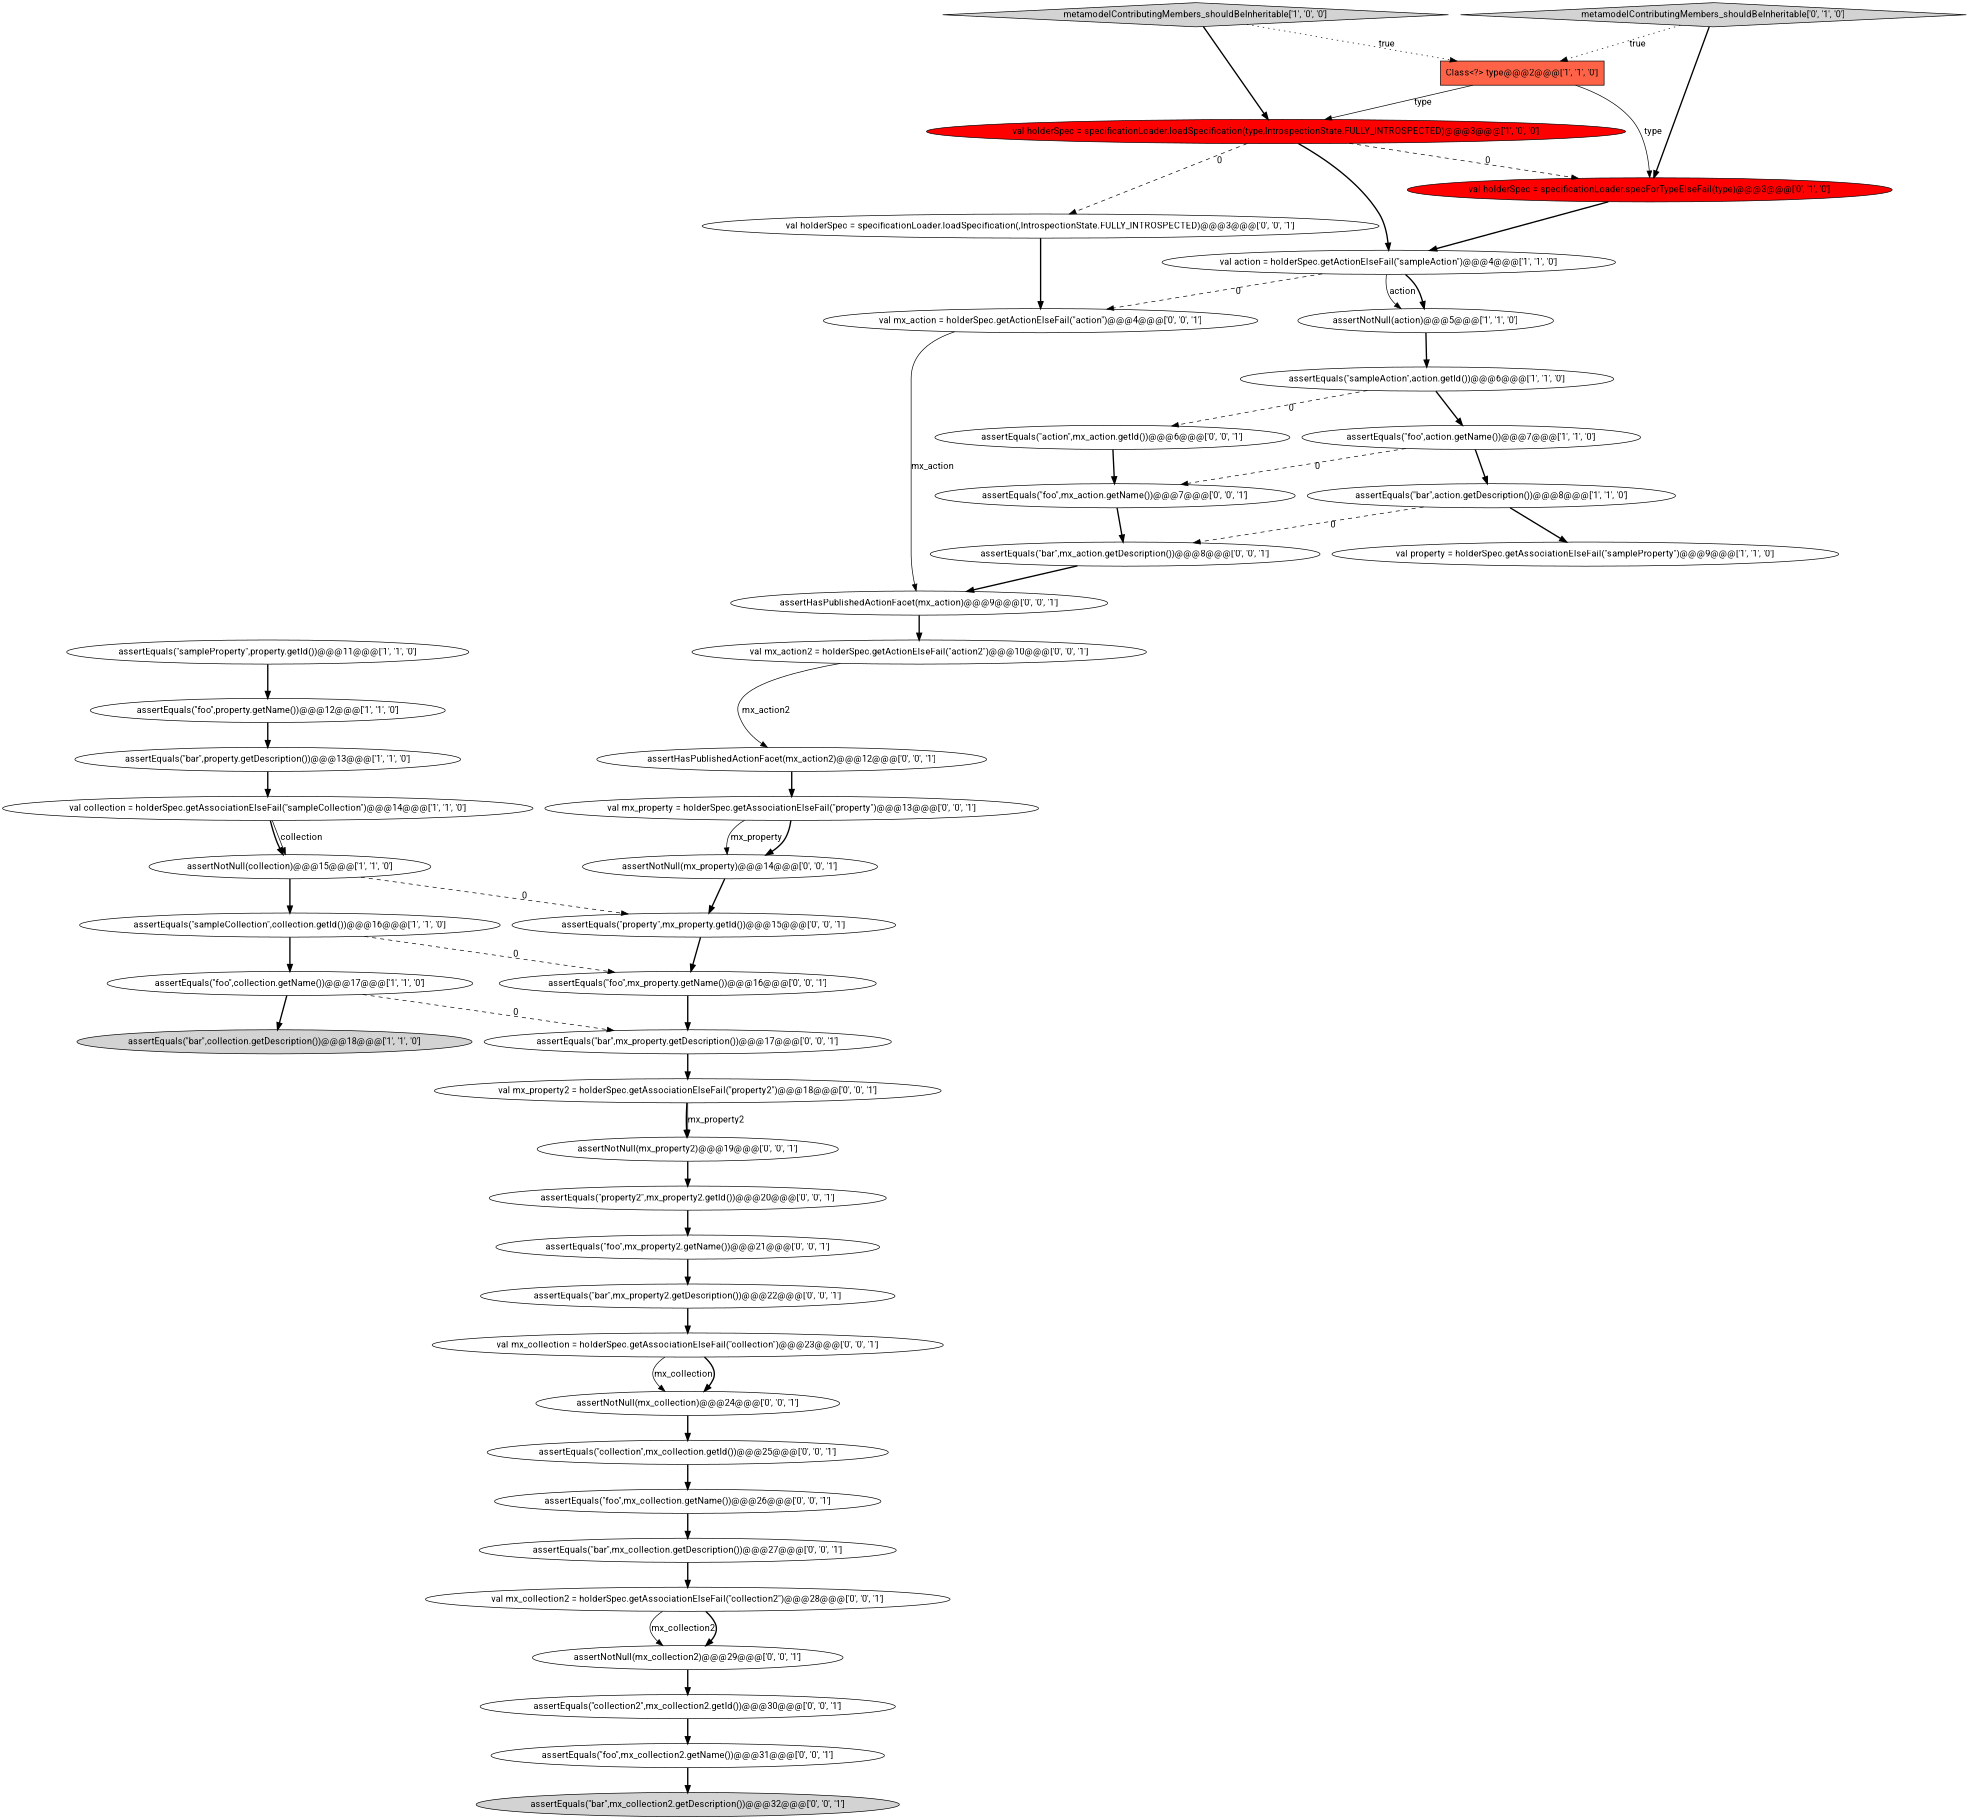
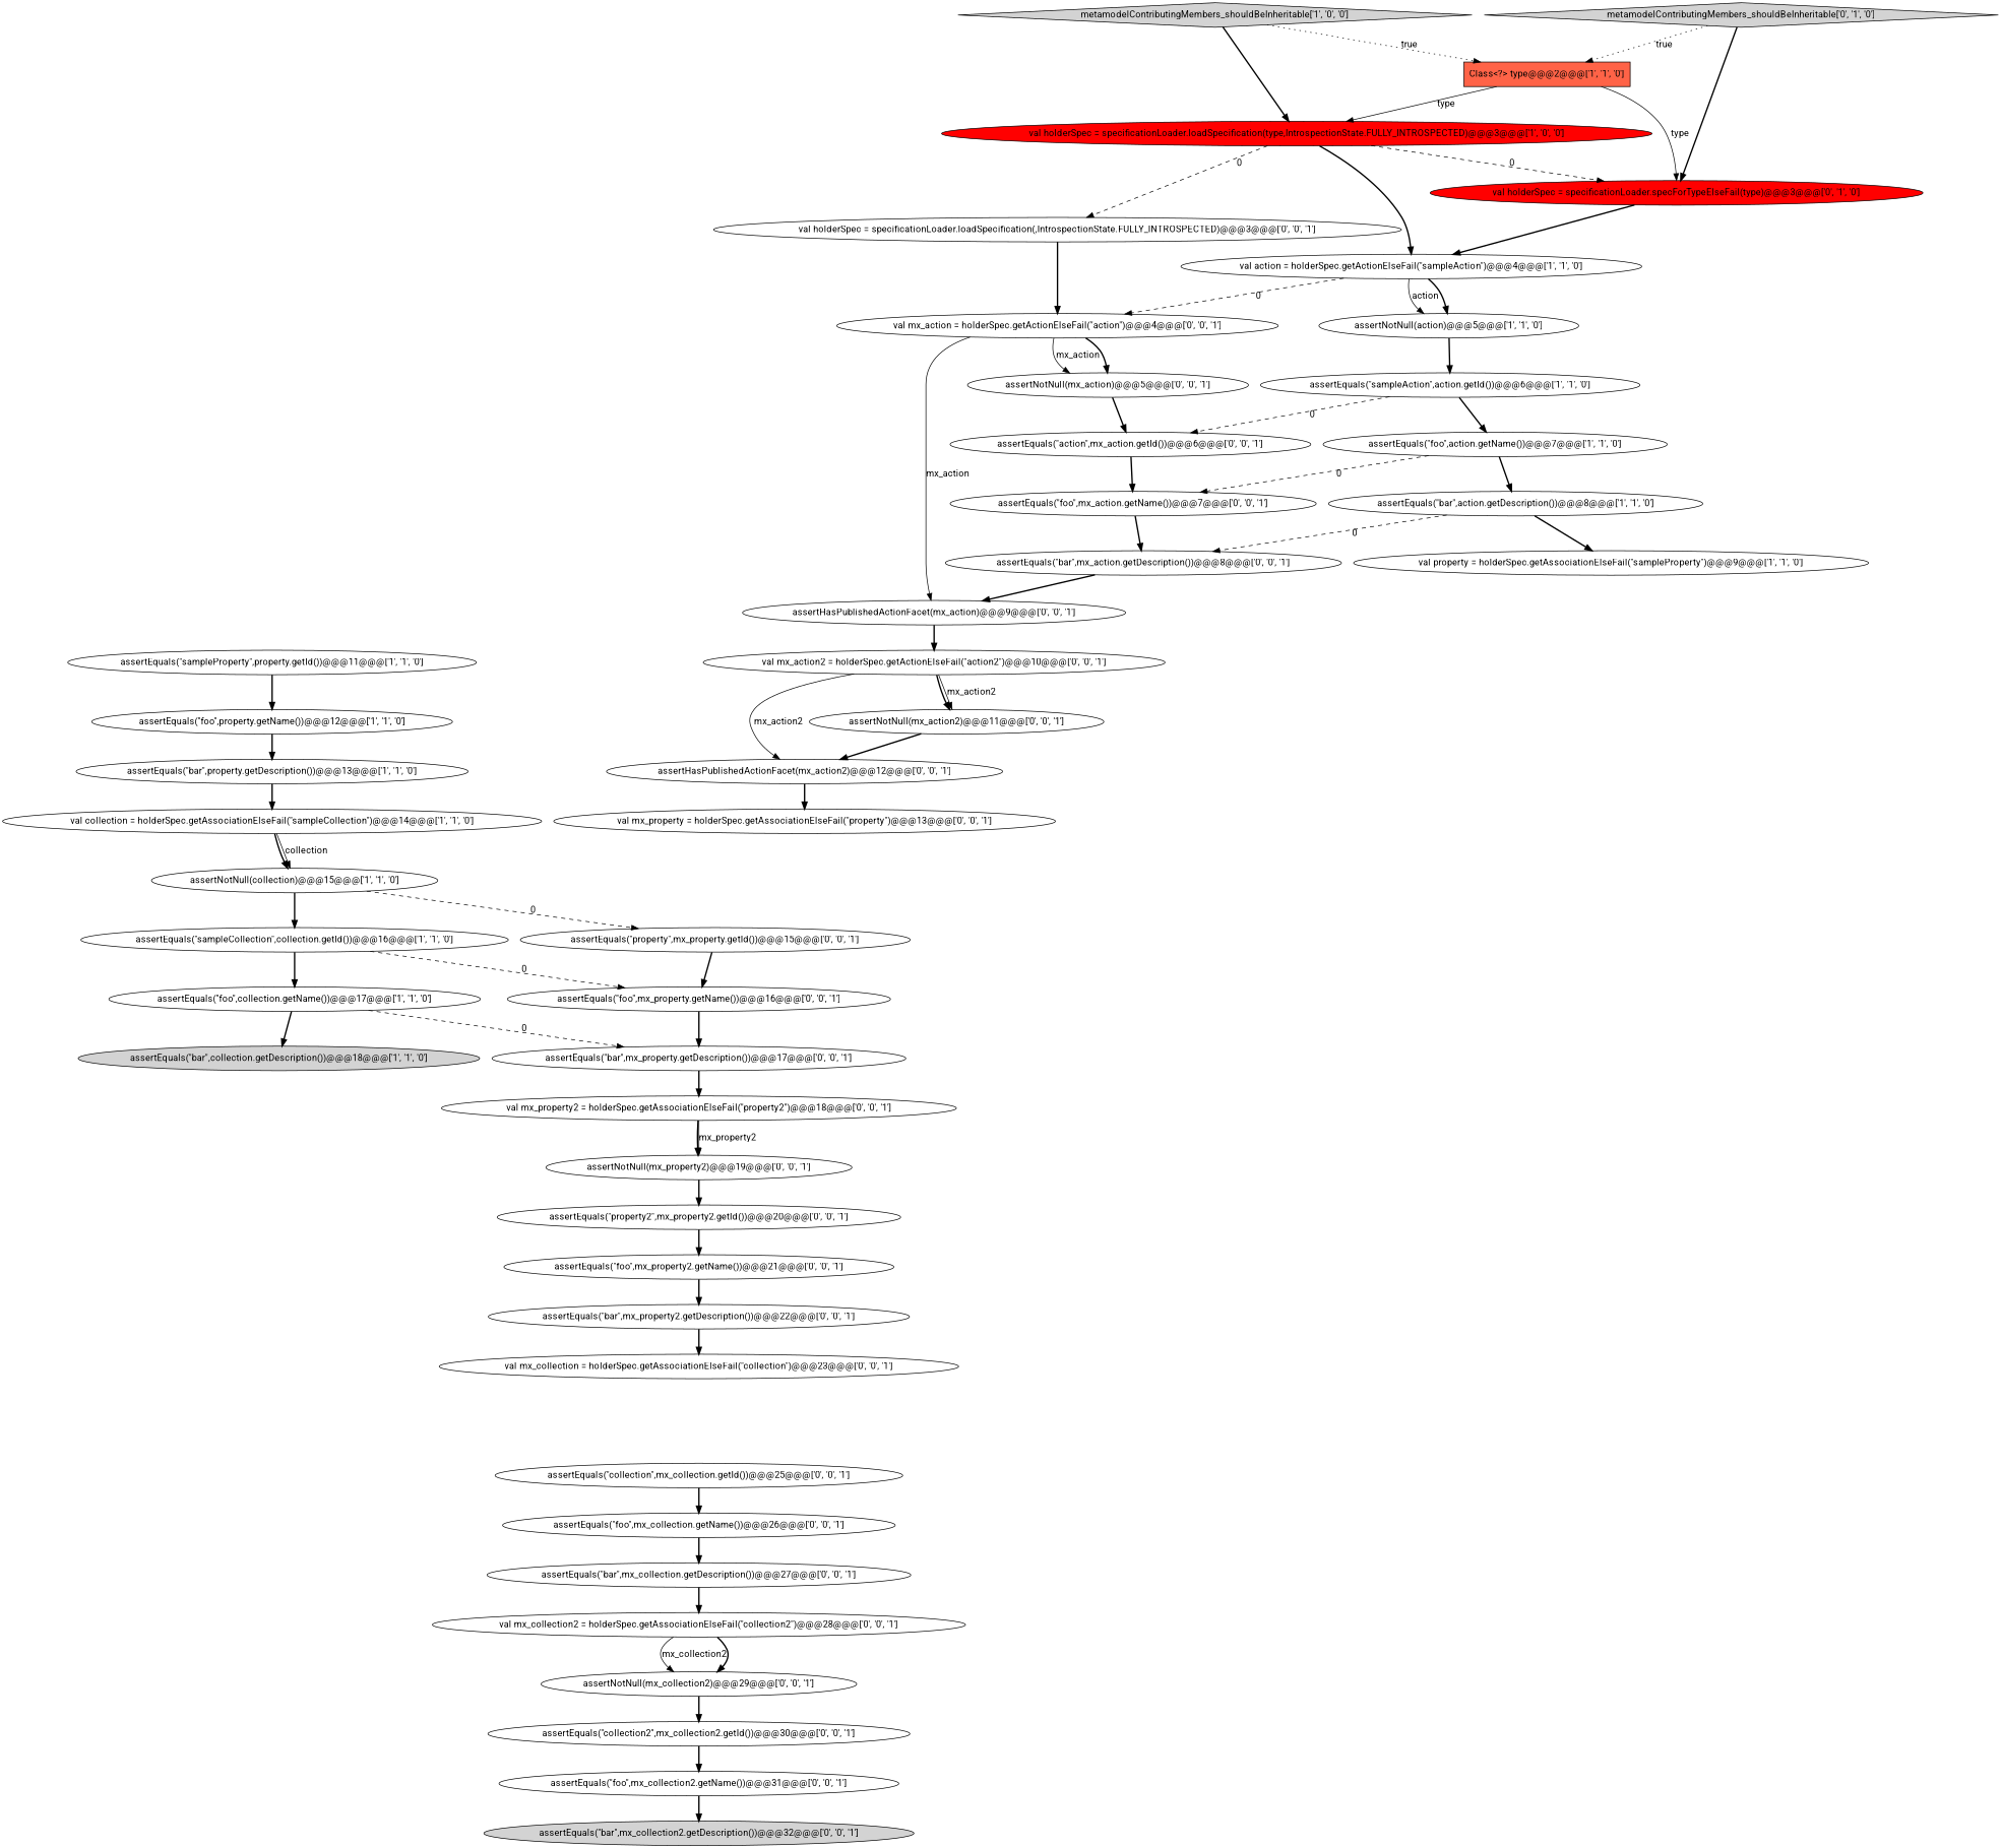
  digraph {
    fontname=Roboto
    node [fillcolor=white fontname=Roboto shape=ellipse style=filled]
    edge [fontname=Roboto style=bold]
    n1 [fillcolor=red label="val holderSpec = specificationLoader.specForTypeElseFail(type)@@@3@@@['0', '1', '0']"]
    n2 [label="val action = holderSpec.getActionElseFail(\"sampleAction\")@@@4@@@['1', '1', '0']"]
    n3 [label="val mx_action = holderSpec.getActionElseFail(\"action\")@@@4@@@['0', '0', '1']"]
    n4 [label="assertNotNull(action)@@@5@@@['1', '1', '0']"]
    n5 [label="assertEquals(\"foo\",collection.getName())@@@17@@@['1', '1', '0']"]
    n6 [fillcolor=lightgray label="assertEquals(\"bar\",collection.getDescription())@@@18@@@['1', '1', '0']"]
    n7 [label="assertEquals(\"bar\",mx_property.getDescription())@@@17@@@['0', '0', '1']"]
    n8 [label="val mx_property2 = holderSpec.getAssociationElseFail(\"property2\")@@@18@@@['0', '0', '1']"]
    n9 [label="assertEquals(\"foo\",property.getName())@@@12@@@['1', '1', '0']"]
    n10 [label="assertEquals(\"bar\",property.getDescription())@@@13@@@['1', '1', '0']"]
    n11 [label="val collection = holderSpec.getAssociationElseFail(\"sampleCollection\")@@@14@@@['1', '1', '0']"]
    n12 [label="assertEquals(\"property\",mx_property.getId())@@@15@@@['0', '0', '1']"]
    n13 [label="assertEquals(\"foo\",mx_property.getName())@@@16@@@['0', '0', '1']"]
    n14 [label="assertEquals(\"foo\",mx_action.getName())@@@7@@@['0', '0', '1']"]
    n15 [label="assertEquals(\"bar\",mx_action.getDescription())@@@8@@@['0', '0', '1']"]
    n16 [label="assertHasPublishedActionFacet(mx_action)@@@9@@@['0', '0', '1']"]
+   n17 [label="assertNotNull(mx_action)@@@5@@@['0', '0', '1']"]
    n18 [label="assertEquals(\"action\",mx_action.getId())@@@6@@@['0', '0', '1']"]
    n19 [label="val mx_action2 = holderSpec.getActionElseFail(\"action2\")@@@10@@@['0', '0', '1']"]
    n20 [fillcolor=red label="val holderSpec = specificationLoader.loadSpecification(type,IntrospectionState.FULLY_INTROSPECTED)@@@3@@@['1', '0', '0']"]
    n21 [label="val holderSpec = specificationLoader.loadSpecification(,IntrospectionState.FULLY_INTROSPECTED)@@@3@@@['0', '0', '1']"]
    n22 [label="val mx_collection = holderSpec.getAssociationElseFail(\"collection\")@@@23@@@['0', '0', '1']"]
-   n23 [label="assertNotNull(mx_collection)@@@24@@@['0', '0', '1']"]
    n24 [label="assertEquals(\"collection\",mx_collection.getId())@@@25@@@['0', '0', '1']"]
    n25 [label="val property = holderSpec.getAssociationElseFail(\"sampleProperty\")@@@9@@@['1', '1', '0']"]
    n26 [label="assertEquals(\"property2\",mx_property2.getId())@@@20@@@['0', '0', '1']"]
    n27 [label="assertEquals(\"foo\",mx_property2.getName())@@@21@@@['0', '0', '1']"]
    n28 [label="assertEquals(\"bar\",mx_property2.getDescription())@@@22@@@['0', '0', '1']"]
    n29 [label="assertEquals(\"sampleProperty\",property.getId())@@@11@@@['1', '1', '0']"]
    n30 [label="assertNotNull(mx_collection2)@@@29@@@['0', '0', '1']"]
    n31 [label="assertEquals(\"collection2\",mx_collection2.getId())@@@30@@@['0', '0', '1']"]
    n32 [label="assertEquals(\"foo\",mx_collection2.getName())@@@31@@@['0', '0', '1']"]
    n33 [fillcolor=lightgray label="metamodelContributingMembers_shouldBeInheritable['1', '0', '0']" shape=diamond]
    n34 [fillcolor=tomato label="Class<?> type@@@2@@@['1', '1', '0']" shape=box]
    n35 [fillcolor=lightgray label="metamodelContributingMembers_shouldBeInheritable['0', '1', '0']" shape=diamond]
    n36 [label="assertHasPublishedActionFacet(mx_action2)@@@12@@@['0', '0', '1']"]
+   n37 [label="assertNotNull(mx_action2)@@@11@@@['0', '0', '1']"]
    n38 [label="val mx_property = holderSpec.getAssociationElseFail(\"property\")@@@13@@@['0', '0', '1']"]
    n39 [label="assertEquals(\"foo\",mx_collection.getName())@@@26@@@['0', '0', '1']"]
    n40 [label="assertEquals(\"bar\",mx_collection.getDescription())@@@27@@@['0', '0', '1']"]
    n41 [fillcolor=lightgray label="assertEquals(\"bar\",mx_collection2.getDescription())@@@32@@@['0', '0', '1']"]
-   n42 [label="assertNotNull(mx_property)@@@14@@@['0', '0', '1']"]
    n43 [label="assertEquals(\"sampleAction\",action.getId())@@@6@@@['1', '1', '0']"]
    n44 [label="assertNotNull(mx_property2)@@@19@@@['0', '0', '1']"]
    n45 [label="assertEquals(\"foo\",action.getName())@@@7@@@['1', '1', '0']"]
    n46 [label="val mx_collection2 = holderSpec.getAssociationElseFail(\"collection2\")@@@28@@@['0', '0', '1']"]
    n47 [label="assertEquals(\"sampleCollection\",collection.getId())@@@16@@@['1', '1', '0']"]
    n48 [label="assertNotNull(collection)@@@15@@@['1', '1', '0']"]
    n49 [label="assertEquals(\"bar\",action.getDescription())@@@8@@@['1', '1', '0']"]
    n1 -> n2
    n2 -> n3 [label=0 style=dashed]
    n2 -> n4 [label=action style=solid]
    n2 -> n4
    n3 -> n16 [label=mx_action style=solid]
+   n3 -> n17 [label=mx_action style=solid]
+   n3 -> n17
    n4 -> n43
    n5 -> n6
    n5 -> n7 [label=0 style=dashed]
    n7 -> n8
    n8 -> n44
    n8 -> n44 [label=mx_property2 style=solid]
    n9 -> n10
    n10 -> n11
    n11 -> n48
    n11 -> n48 [label=collection style=solid]
    n12 -> n13
    n13 -> n7
    n14 -> n15
    n15 -> n16
    n16 -> n19
+   n17 -> n18
    n18 -> n14
    n19 -> n36 [label=mx_action2 style=solid]
+   n19 -> n37 [label=mx_action2 style=solid]
+   n19 -> n37
    n20 -> n1 [label=0 style=dashed]
    n20 -> n2
    n20 -> n21 [label=0 style=dashed]
    n21 -> n3
-   n22 -> n23 [label=mx_collection style=solid]
-   n22 -> n23
-   n23 -> n24
    n24 -> n39
    n26 -> n27
    n27 -> n28
    n28 -> n22
    n29 -> n9
    n30 -> n31
    n31 -> n32
    n32 -> n41
    n33 -> n20
    n33 -> n34 [label=true style=dotted]
    n34 -> n1 [label=type style=solid]
    n34 -> n20 [label=type style=solid]
    n35 -> n1
    n35 -> n34 [label=true style=dotted]
    n36 -> n38
-   n38 -> n42 [label=mx_property style=solid]
-   n38 -> n42
+   n37 -> n36
    n39 -> n40
    n40 -> n46
-   n42 -> n12
    n43 -> n18 [label=0 style=dashed]
    n43 -> n45
    n44 -> n26
    n45 -> n14 [label=0 style=dashed]
    n45 -> n49
    n46 -> n30 [label=mx_collection2 style=solid]
    n46 -> n30
    n47 -> n5
    n47 -> n13 [label=0 style=dashed]
    n48 -> n12 [label=0 style=dashed]
    n48 -> n47
    n49 -> n15 [label=0 style=dashed]
    n49 -> n25
  }
